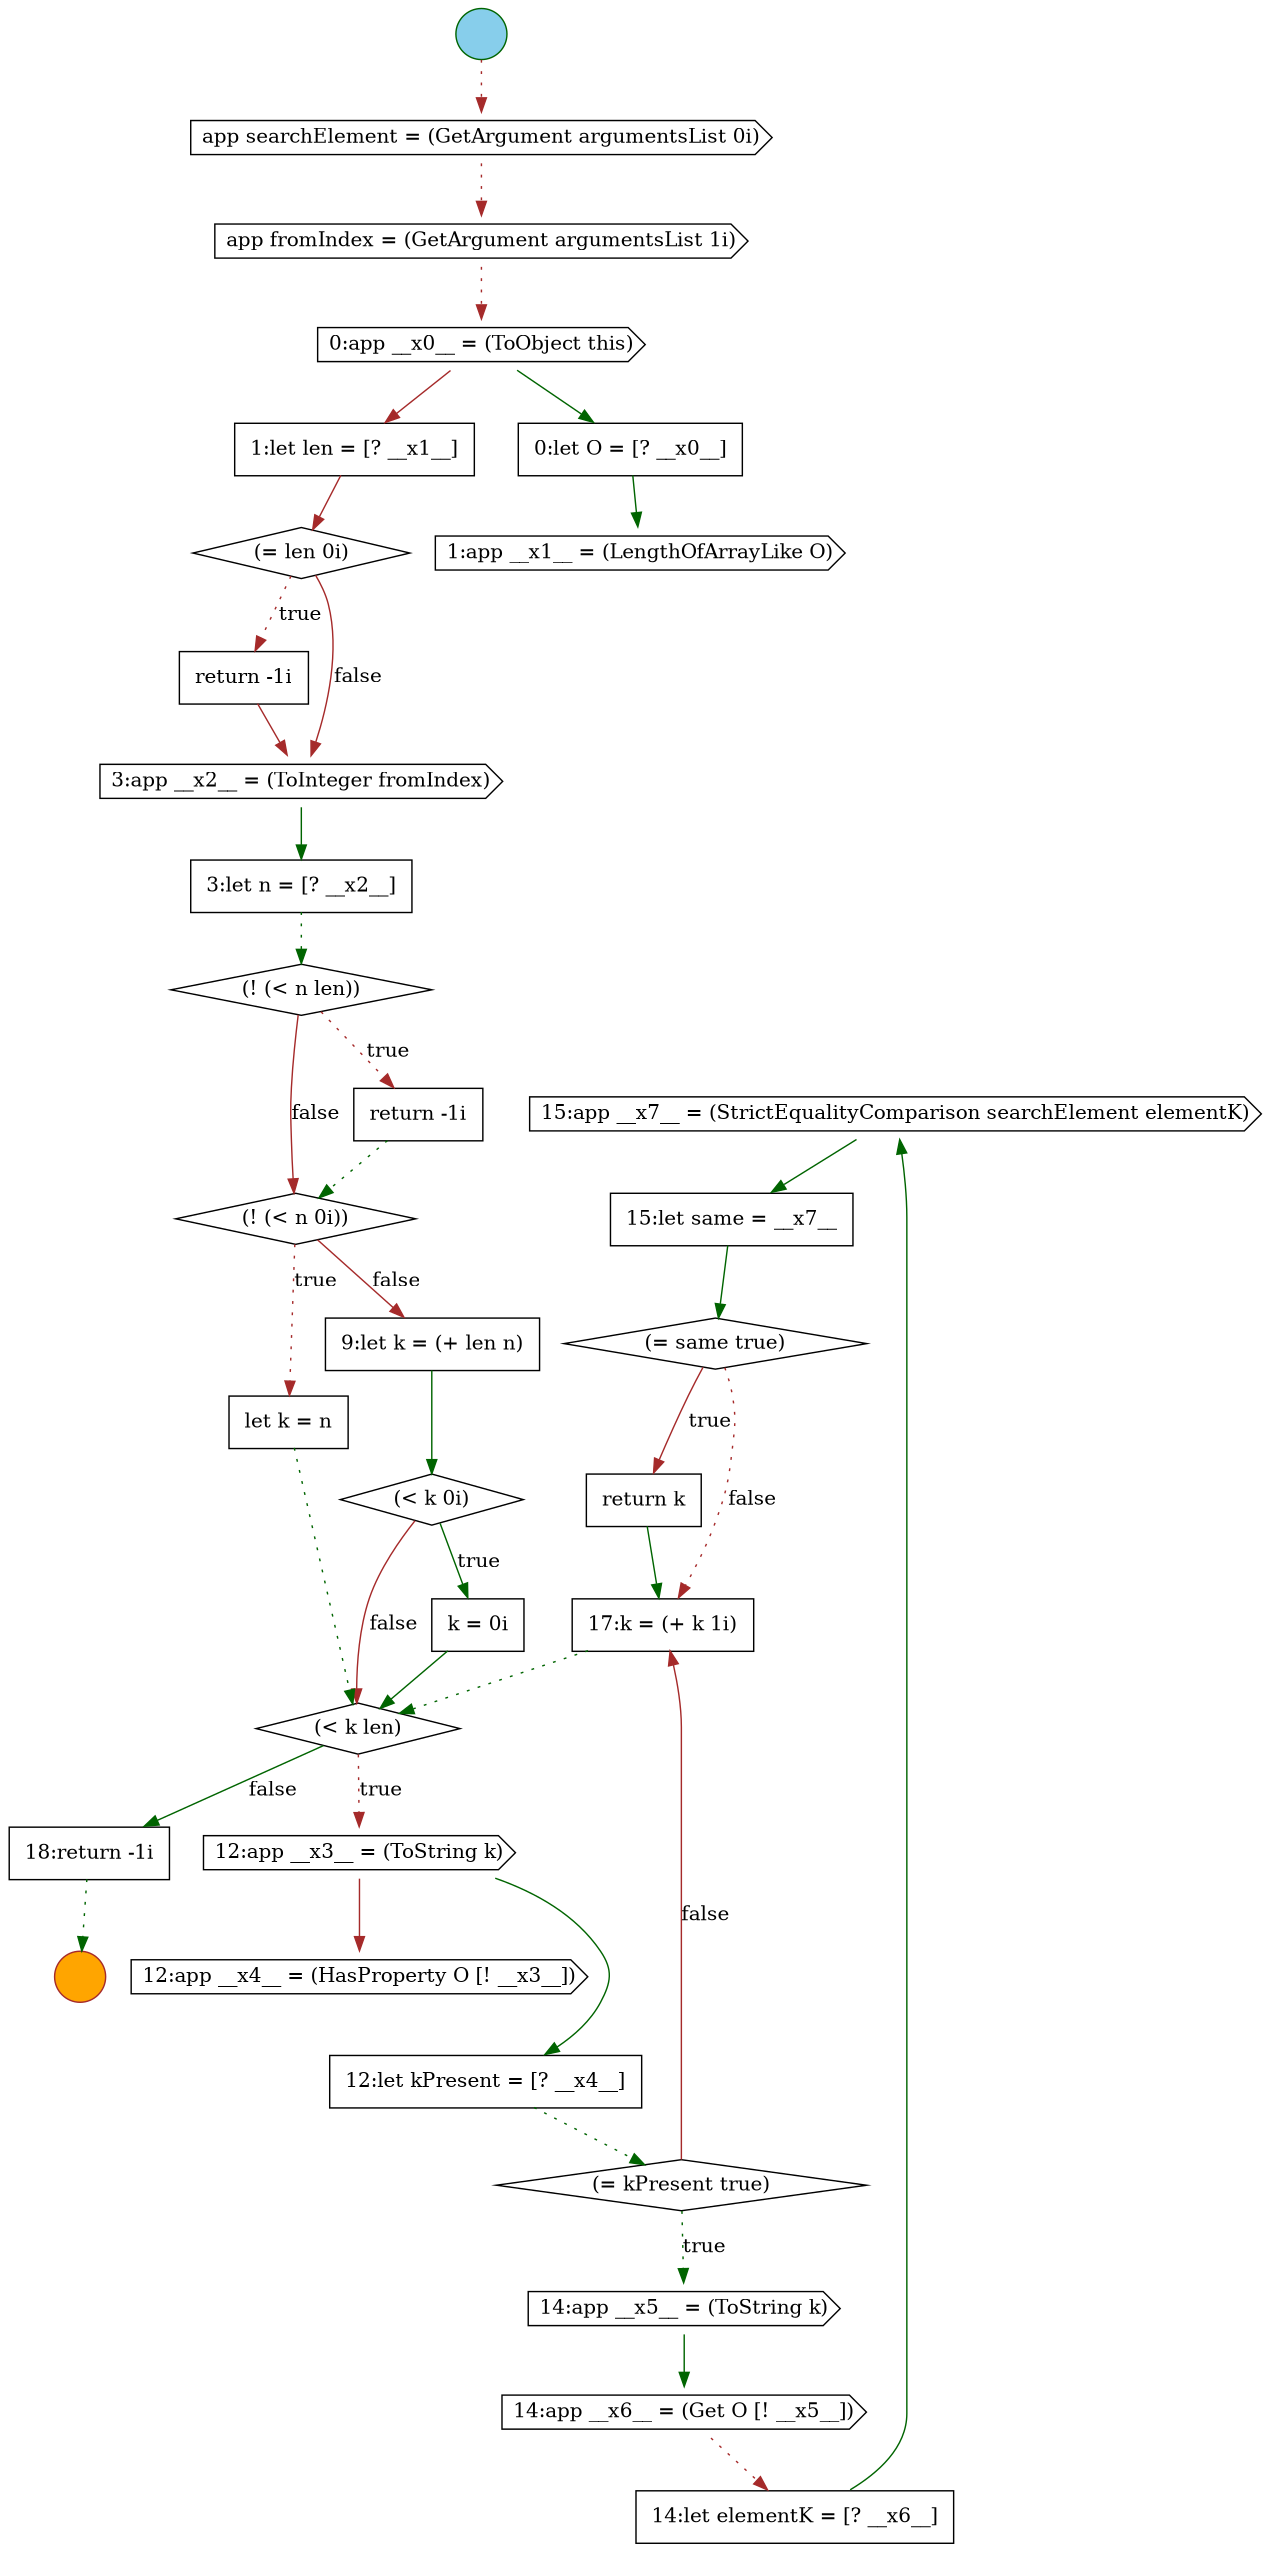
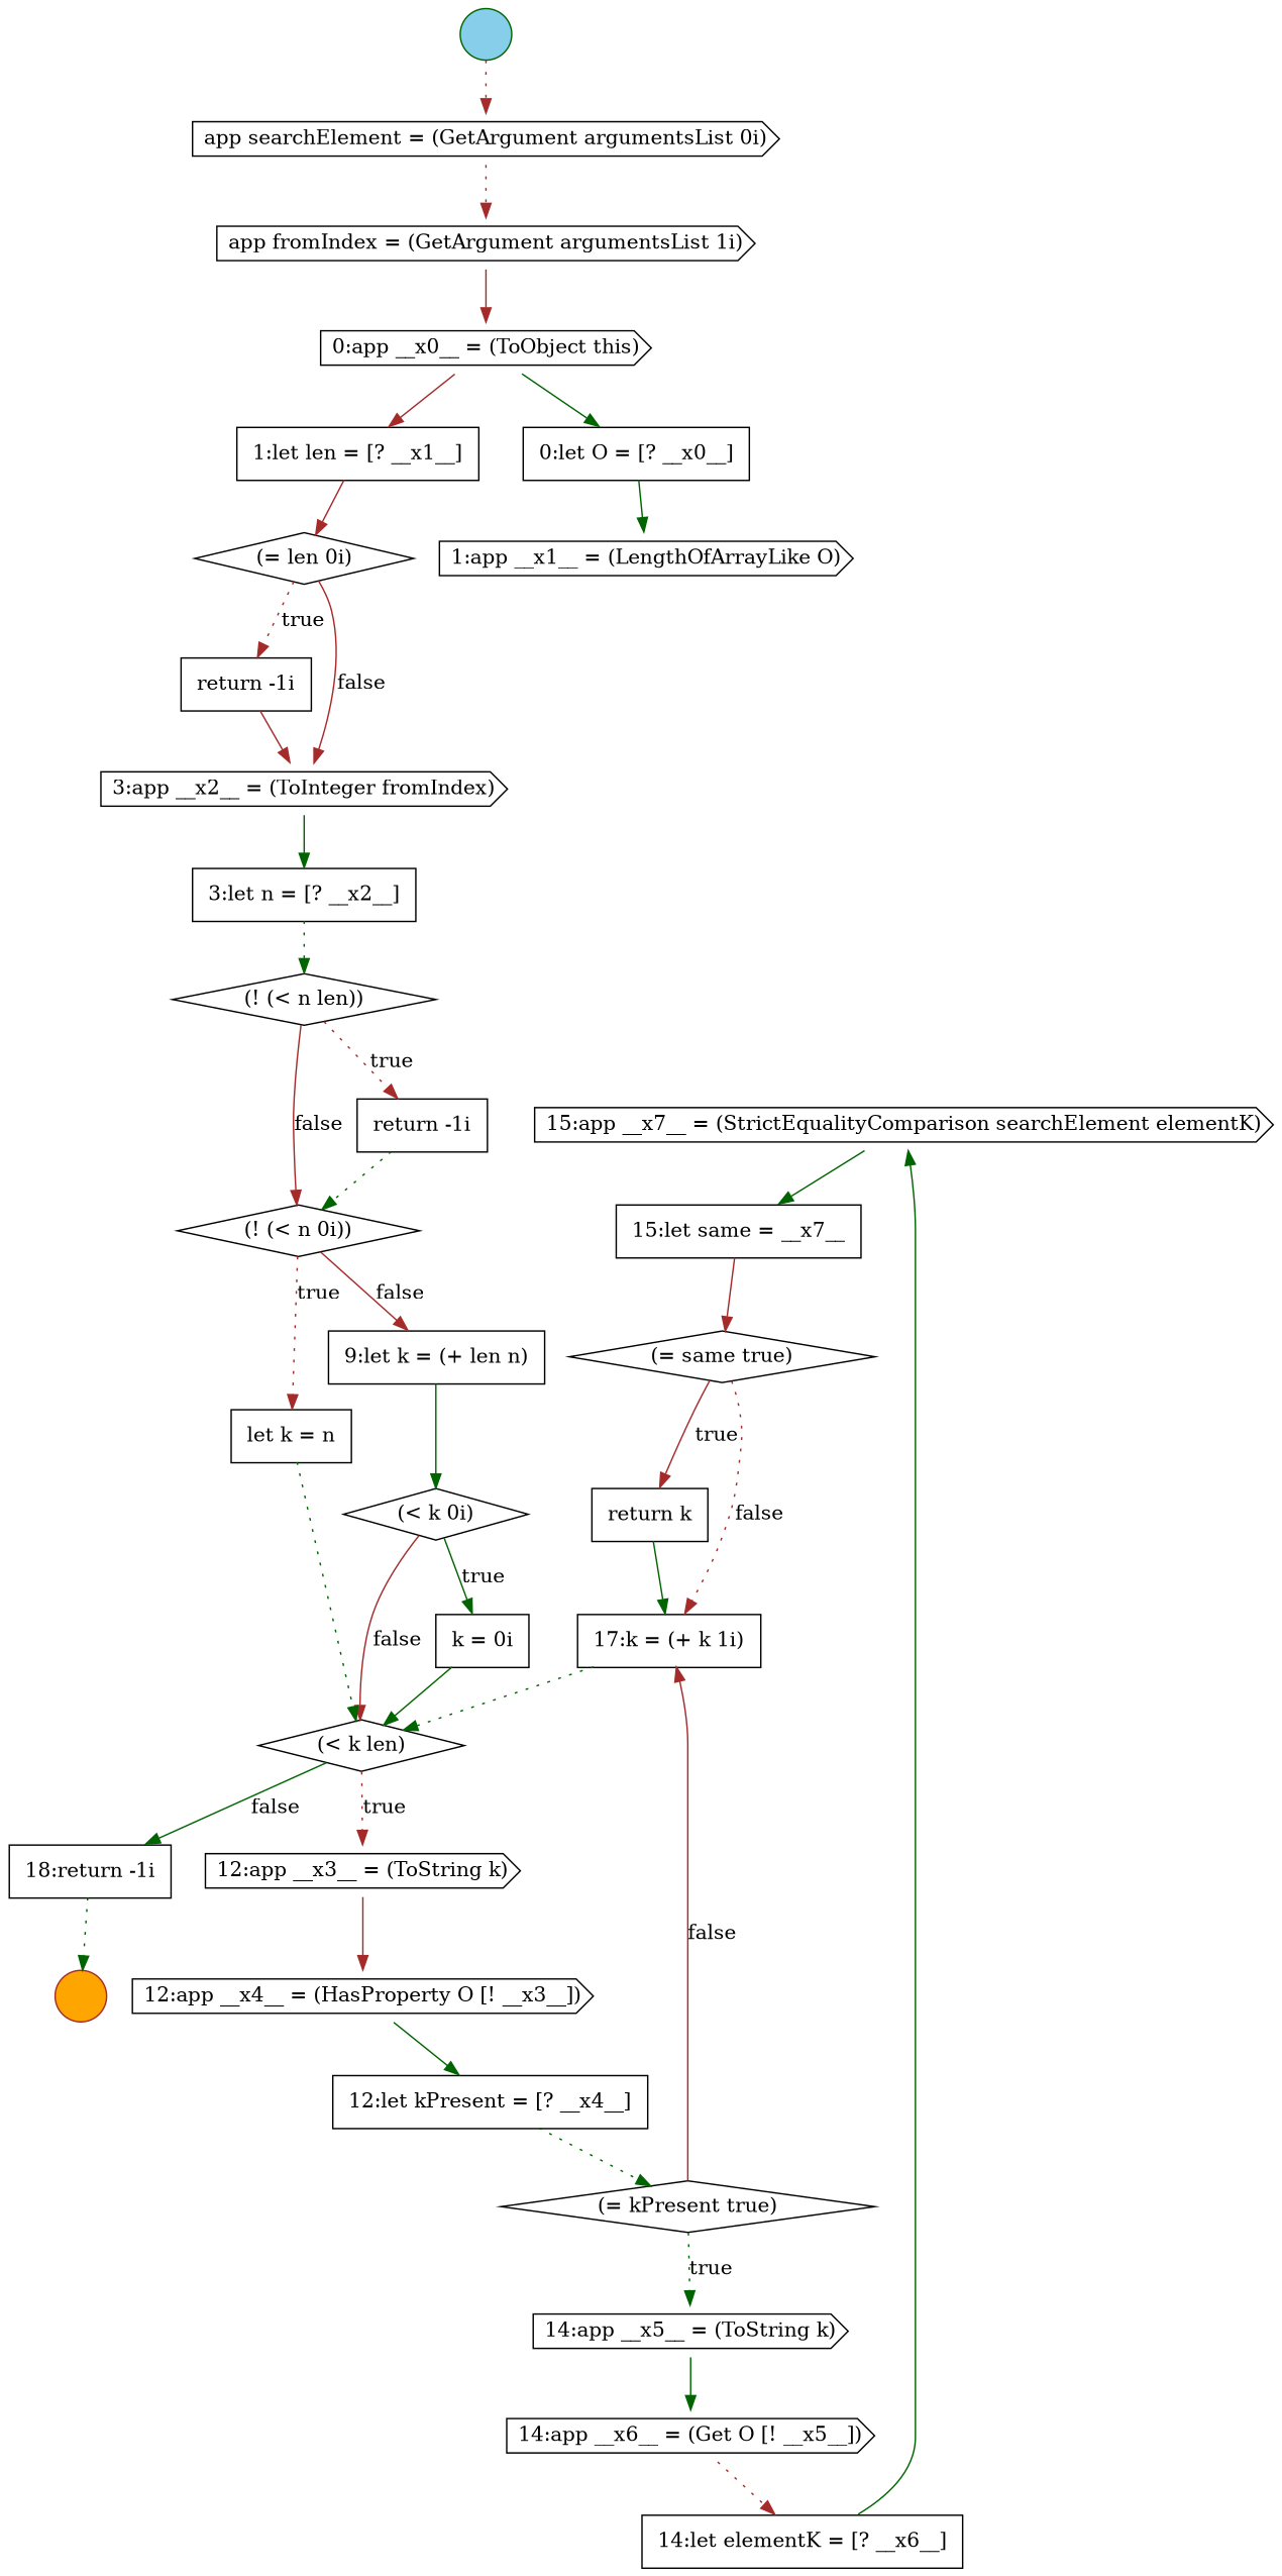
  digraph {
    node [color=black fillcolor=white shape=none style=filled]
    edge [color=brown style=solid]
    n1 [label=<<font color="black">15:app __x7__ = (StrictEqualityComparison searchElement elementK)</font>> shape=cds]
    n2 [label=<<font color="black">     <table border="0" cellborder="1" cellspacing="0" cellpadding="10">       <tr><td align="left">15:let same = __x7__</td></tr>     </table>   </font>> margin=0]
    n3 [label=<<font color="black">(= same true)</font>> shape=diamond]
    n4 [label=<<font color="black">     <table border="0" cellborder="1" cellspacing="0" cellpadding="10">       <tr><td align="left">9:let k = (+ len n)</td></tr>     </table>   </font>> margin=0]
    n5 [label=<<font color="black">(&lt; k 0i)</font>> shape=diamond]
    n6 [label=<<font color="black">(&lt; k len)</font>> shape=diamond]
    n7 [label=<<font color="black">     <table border="0" cellborder="1" cellspacing="0" cellpadding="10">       <tr><td align="left">k = 0i</td></tr>     </table>   </font>> margin=0]
    n8 [color=brown fillcolor=orange label=" " shape=circle]
    n9 [label=<<font color="black">     <table border="0" cellborder="1" cellspacing="0" cellpadding="10">       <tr><td align="left">17:k = (+ k 1i)</td></tr>     </table>   </font>> margin=0]
    n10 [label=<<font color="black">     <table border="0" cellborder="1" cellspacing="0" cellpadding="10">       <tr><td align="left">18:return -1i</td></tr>     </table>   </font>> margin=0]
    n11 [label=<<font color="black">12:app __x3__ = (ToString k)</font>> shape=cds]
    n12 [label=<<font color="black">0:app __x0__ = (ToObject this)</font>> shape=cds]
    n13 [label=<<font color="black">     <table border="0" cellborder="1" cellspacing="0" cellpadding="10">       <tr><td align="left">0:let O = [? __x0__]</td></tr>     </table>   </font>> margin=0]
    n14 [label=<<font color="black">     <table border="0" cellborder="1" cellspacing="0" cellpadding="10">       <tr><td align="left">1:let len = [? __x1__]</td></tr>     </table>   </font>> margin=0]
    n15 [label=<<font color="black">1:app __x1__ = (LengthOfArrayLike O)</font>> shape=cds]
    n16 [label=<<font color="black">     <table border="0" cellborder="1" cellspacing="0" cellpadding="10">       <tr><td align="left">12:let kPresent = [? __x4__]</td></tr>     </table>   </font>> margin=0]
    n17 [label=<<font color="black">(= kPresent true)</font>> shape=diamond]
    n18 [label=<<font color="black">14:app __x5__ = (ToString k)</font>> shape=cds]
    n19 [label=<<font color="black">     <table border="0" cellborder="1" cellspacing="0" cellpadding="10">       <tr><td align="left">return k</td></tr>     </table>   </font>> margin=0]
    n20 [label=<<font color="black">3:app __x2__ = (ToInteger fromIndex)</font>> shape=cds]
    n21 [label=<<font color="black">     <table border="0" cellborder="1" cellspacing="0" cellpadding="10">       <tr><td align="left">3:let n = [? __x2__]</td></tr>     </table>   </font>> margin=0]
    n22 [label=<<font color="black">(! (&lt; n len))</font>> shape=diamond]
    n23 [color=darkgreen fillcolor=skyblue label=" " shape=circle]
    n24 [label=<<font color="black">app searchElement = (GetArgument argumentsList 0i)</font>> shape=cds]
    n25 [label=<<font color="black">app fromIndex = (GetArgument argumentsList 1i)</font>> shape=cds]
    n26 [label=<<font color="black">14:app __x6__ = (Get O [! __x5__])</font>> shape=cds]
    n27 [label=<<font color="black">     <table border="0" cellborder="1" cellspacing="0" cellpadding="10">       <tr><td align="left">14:let elementK = [? __x6__]</td></tr>     </table>   </font>> margin=0]
    n28 [label=<<font color="black">     <table border="0" cellborder="1" cellspacing="0" cellpadding="10">       <tr><td align="left">return -1i</td></tr>     </table>   </font>> margin=0]
    n29 [label=<<font color="black">     <table border="0" cellborder="1" cellspacing="0" cellpadding="10">       <tr><td align="left">return -1i</td></tr>     </table>   </font>> margin=0]
    n30 [label=<<font color="black">(! (&lt; n 0i))</font>> shape=diamond]
    n31 [label=<<font color="black">     <table border="0" cellborder="1" cellspacing="0" cellpadding="10">       <tr><td align="left">let k = n</td></tr>     </table>   </font>> margin=0]
    n32 [label=<<font color="black">12:app __x4__ = (HasProperty O [! __x3__])</font>> shape=cds]
    n33 [label=<<font color="black">(= len 0i)</font>> shape=diamond]
    n1 -> n2 [color=darkgreen]
-   n2 -> n3 [color=darkgreen]
+   n2 -> n3
    n3 -> n9 [label=<<font color="black">false</font>> style=dotted]
    n3 -> n19 [label=<<font color="black">true</font>>]
    n4 -> n5 [color=darkgreen]
    n5 -> n6 [label=<<font color="black">false</font>>]
    n5 -> n7 [color=darkgreen label=<<font color="black">true</font>>]
    n6 -> n10 [color=darkgreen label=<<font color="black">false</font>>]
    n6 -> n11 [label=<<font color="black">true</font>> style=dotted]
    n7 -> n6 [color=darkgreen]
    n9 -> n6 [color=darkgreen style=dotted]
    n10 -> n8 [color=darkgreen style=dotted]
    n11 -> n32
    n12 -> n13 [color=darkgreen]
    n12 -> n14
    n13 -> n15 [color=darkgreen]
    n14 -> n33
    n16 -> n17 [color=darkgreen style=dotted]
    n17 -> n9 [label=<<font color="black">false</font>>]
    n17 -> n18 [color=darkgreen label=<<font color="black">true</font>> style=dotted]
    n18 -> n26 [color=darkgreen]
    n19 -> n9 [color=darkgreen]
    n20 -> n21 [color=darkgreen]
    n21 -> n22 [color=darkgreen style=dotted]
    n22 -> n29 [label=<<font color="black">true</font>> style=dotted]
    n22 -> n30 [label=<<font color="black">false</font>>]
    n23 -> n24 [style=dotted]
    n24 -> n25 [style=dotted]
-   n25 -> n12 [style=dotted]
+   n25 -> n12
    n26 -> n27 [style=dotted]
    n27 -> n1 [color=darkgreen]
    n28 -> n20
    n29 -> n30 [color=darkgreen style=dotted]
    n30 -> n4 [label=<<font color="black">false</font>>]
    n30 -> n31 [label=<<font color="black">true</font>> style=dotted]
    n31 -> n6 [color=darkgreen style=dotted]
-   n11 -> n16 [color=darkgreen]
+   n32 -> n16 [color=darkgreen]
    n33 -> n20 [label=<<font color="black">false</font>>]
    n33 -> n28 [label=<<font color="black">true</font>> style=dotted]
  }
